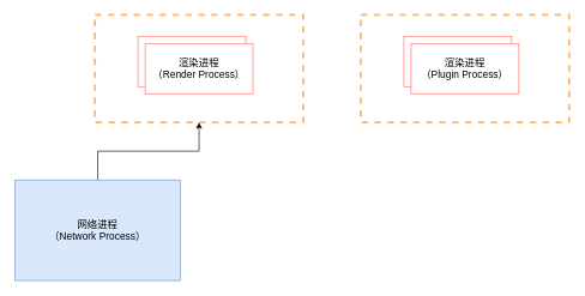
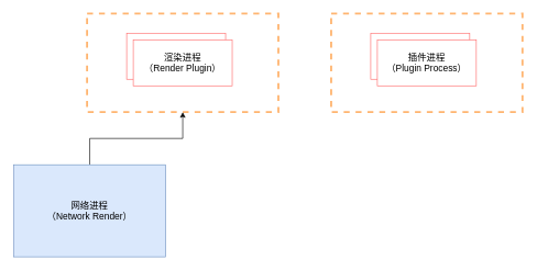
  <mxCell id="0" />
  <mxCell id="1" parent="0" />
  <mxCell id="2" value="" style="rounded=0;whiteSpace=wrap;html=1;fontSize=14;dashed=1;strokeWidth=3;strokeColor=#FFB570;" vertex="1" parent="1"><mxGeometry x="501" y="20" width="290" height="150" as="geometry" /></mxCell>
  <mxCell id="3" value="" style="rounded=0;whiteSpace=wrap;html=1;fontSize=14;dashed=1;strokeWidth=3;strokeColor=#FFB570;" vertex="1" parent="1"><mxGeometry x="131" y="20" width="290" height="150" as="geometry" /></mxCell>
  <mxCell id="4" value="" style="rounded=0;whiteSpace=wrap;html=1;strokeColor=#FF6666;" vertex="1" parent="1"><mxGeometry x="191" y="50" width="150" height="70" as="geometry" /></mxCell>
- <mxCell id="5" value="&lt;font style=&quot;font-size: 14px;&quot;&gt;渲染进程&lt;br&gt;（Render Process）&lt;br&gt;&lt;/font&gt;" style="rounded=0;whiteSpace=wrap;html=1;strokeColor=#FF6666;" vertex="1" parent="1"><mxGeometry x="201" y="60" width="150" height="70" as="geometry" /></mxCell>
+ <mxCell id="5" value="&lt;font style=&quot;font-size: 14px;&quot;&gt;渲染进程&lt;br&gt;（Render Plugin）&lt;br&gt;&lt;/font&gt;" style="rounded=0;whiteSpace=wrap;html=1;strokeColor=#FF6666;" vertex="1" parent="1"><mxGeometry x="201" y="60" width="150" height="70" as="geometry" /></mxCell>
  <mxCell id="6" value="" style="rounded=0;whiteSpace=wrap;html=1;strokeColor=#FF6666;" vertex="1" parent="1"><mxGeometry x="561" y="50" width="150" height="70" as="geometry" /></mxCell>
- <mxCell id="7" value="&lt;font style=&quot;font-size: 14px;&quot;&gt;渲染进程&lt;br&gt;（Plugin Process）&lt;/font&gt;" style="rounded=0;whiteSpace=wrap;html=1;strokeColor=#FF6666;" vertex="1" parent="1"><mxGeometry x="571" y="60" width="150" height="70" as="geometry" /></mxCell>
+ <mxCell id="7" value="&lt;font style=&quot;font-size: 14px;&quot;&gt;插件进程&lt;br&gt;（Plugin Process）&lt;/font&gt;" style="rounded=0;whiteSpace=wrap;html=1;strokeColor=#FF6666;" vertex="1" parent="1"><mxGeometry x="571" y="60" width="150" height="70" as="geometry" /></mxCell>
  <mxCell id="8" value="" style="edgeStyle=orthogonalEdgeStyle;rounded=0;orthogonalLoop=1;jettySize=auto;html=1;fontSize=14;" edge="1" parent="1" source="9" target="3"><mxGeometry relative="1" as="geometry" /></mxCell>
- <mxCell id="9" value="网络进程&lt;br&gt;（Network Process）" style="rounded=0;whiteSpace=wrap;html=1;strokeColor=#6c8ebf;fontSize=14;fillColor=#dae8fc;direction=west;" vertex="1" parent="1"><mxGeometry x="20" y="250" width="230" height="140" as="geometry" /></mxCell>
+ <mxCell id="9" value="网络进程&lt;br&gt;（Network Render）" style="rounded=0;whiteSpace=wrap;html=1;strokeColor=#6c8ebf;fontSize=14;fillColor=#dae8fc;direction=west;" vertex="1" parent="1"><mxGeometry x="20" y="250" width="230" height="140" as="geometry" /></mxCell>
